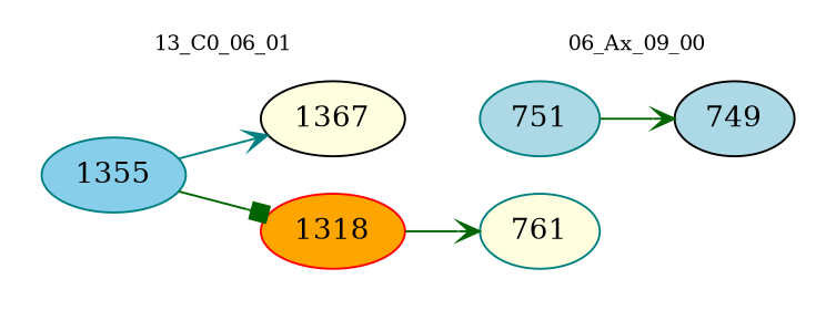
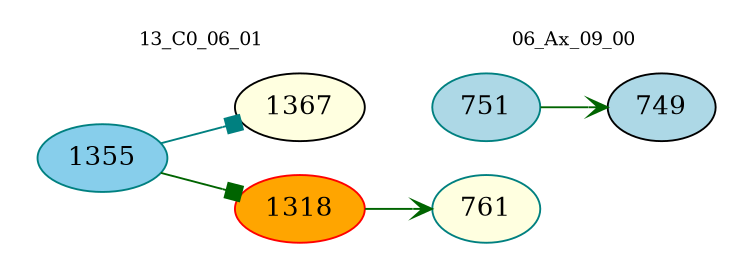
  digraph {
    rankdir=LR
    node [color=teal fillcolor=lightblue style=filled]
    edge [arrowhead=vee color=darkgreen]
    n1 [label=751]
    n2 [color=black label=749]
    n3 [fillcolor=lightyellow label=761]
    n4 [fillcolor=skyblue label=1355]
    n5 [color=red fillcolor=orange label=1318]
    n6 [color=black fillcolor=lightyellow label=1367]
    subgraph cluster_1 {
      color=white
      fontsize=10
      label="06_Ax_09_00"
      n1
      n2
      n3
    }
    subgraph cluster_2 {
      color=white
      fontsize=10
      label="13_C0_06_01"
      n4
      n5
      n6
    }
    n1 -> n2
    n4 -> n5 [arrowhead=box]
-   n4 -> n6 [color=teal]
+   n4 -> n6 [arrowhead=box color=teal]
    n5 -> n3
  }
